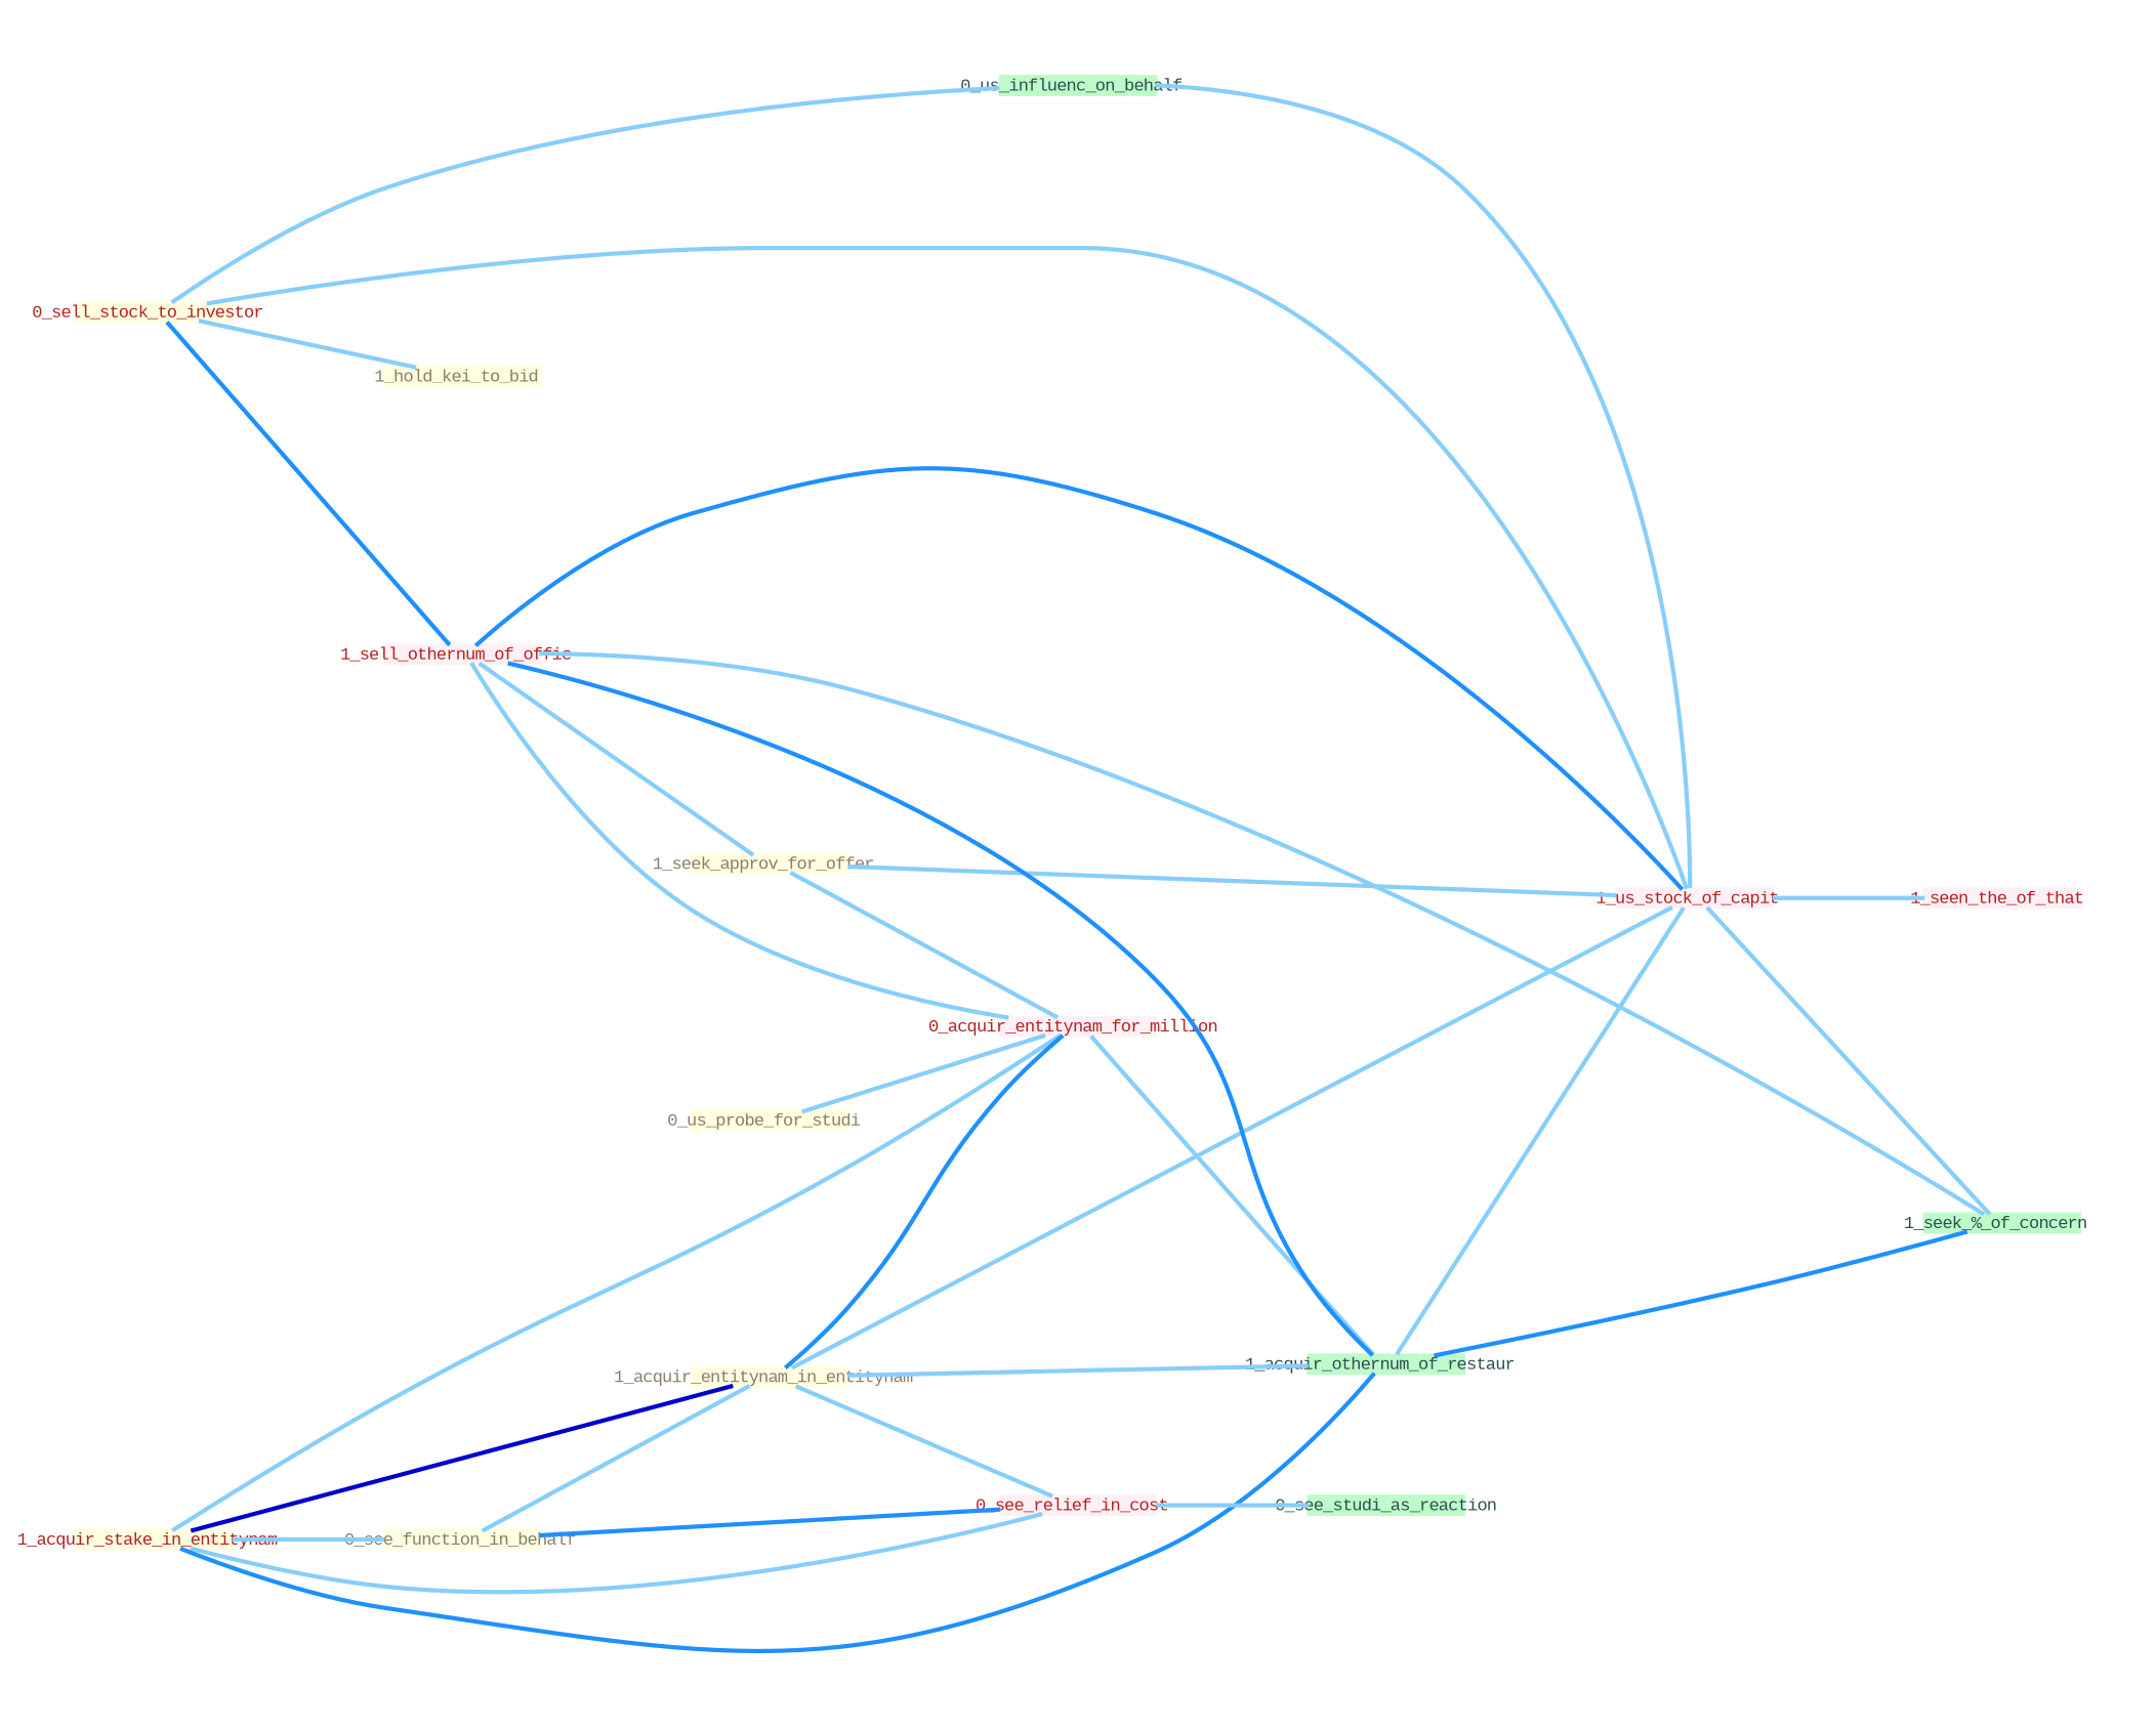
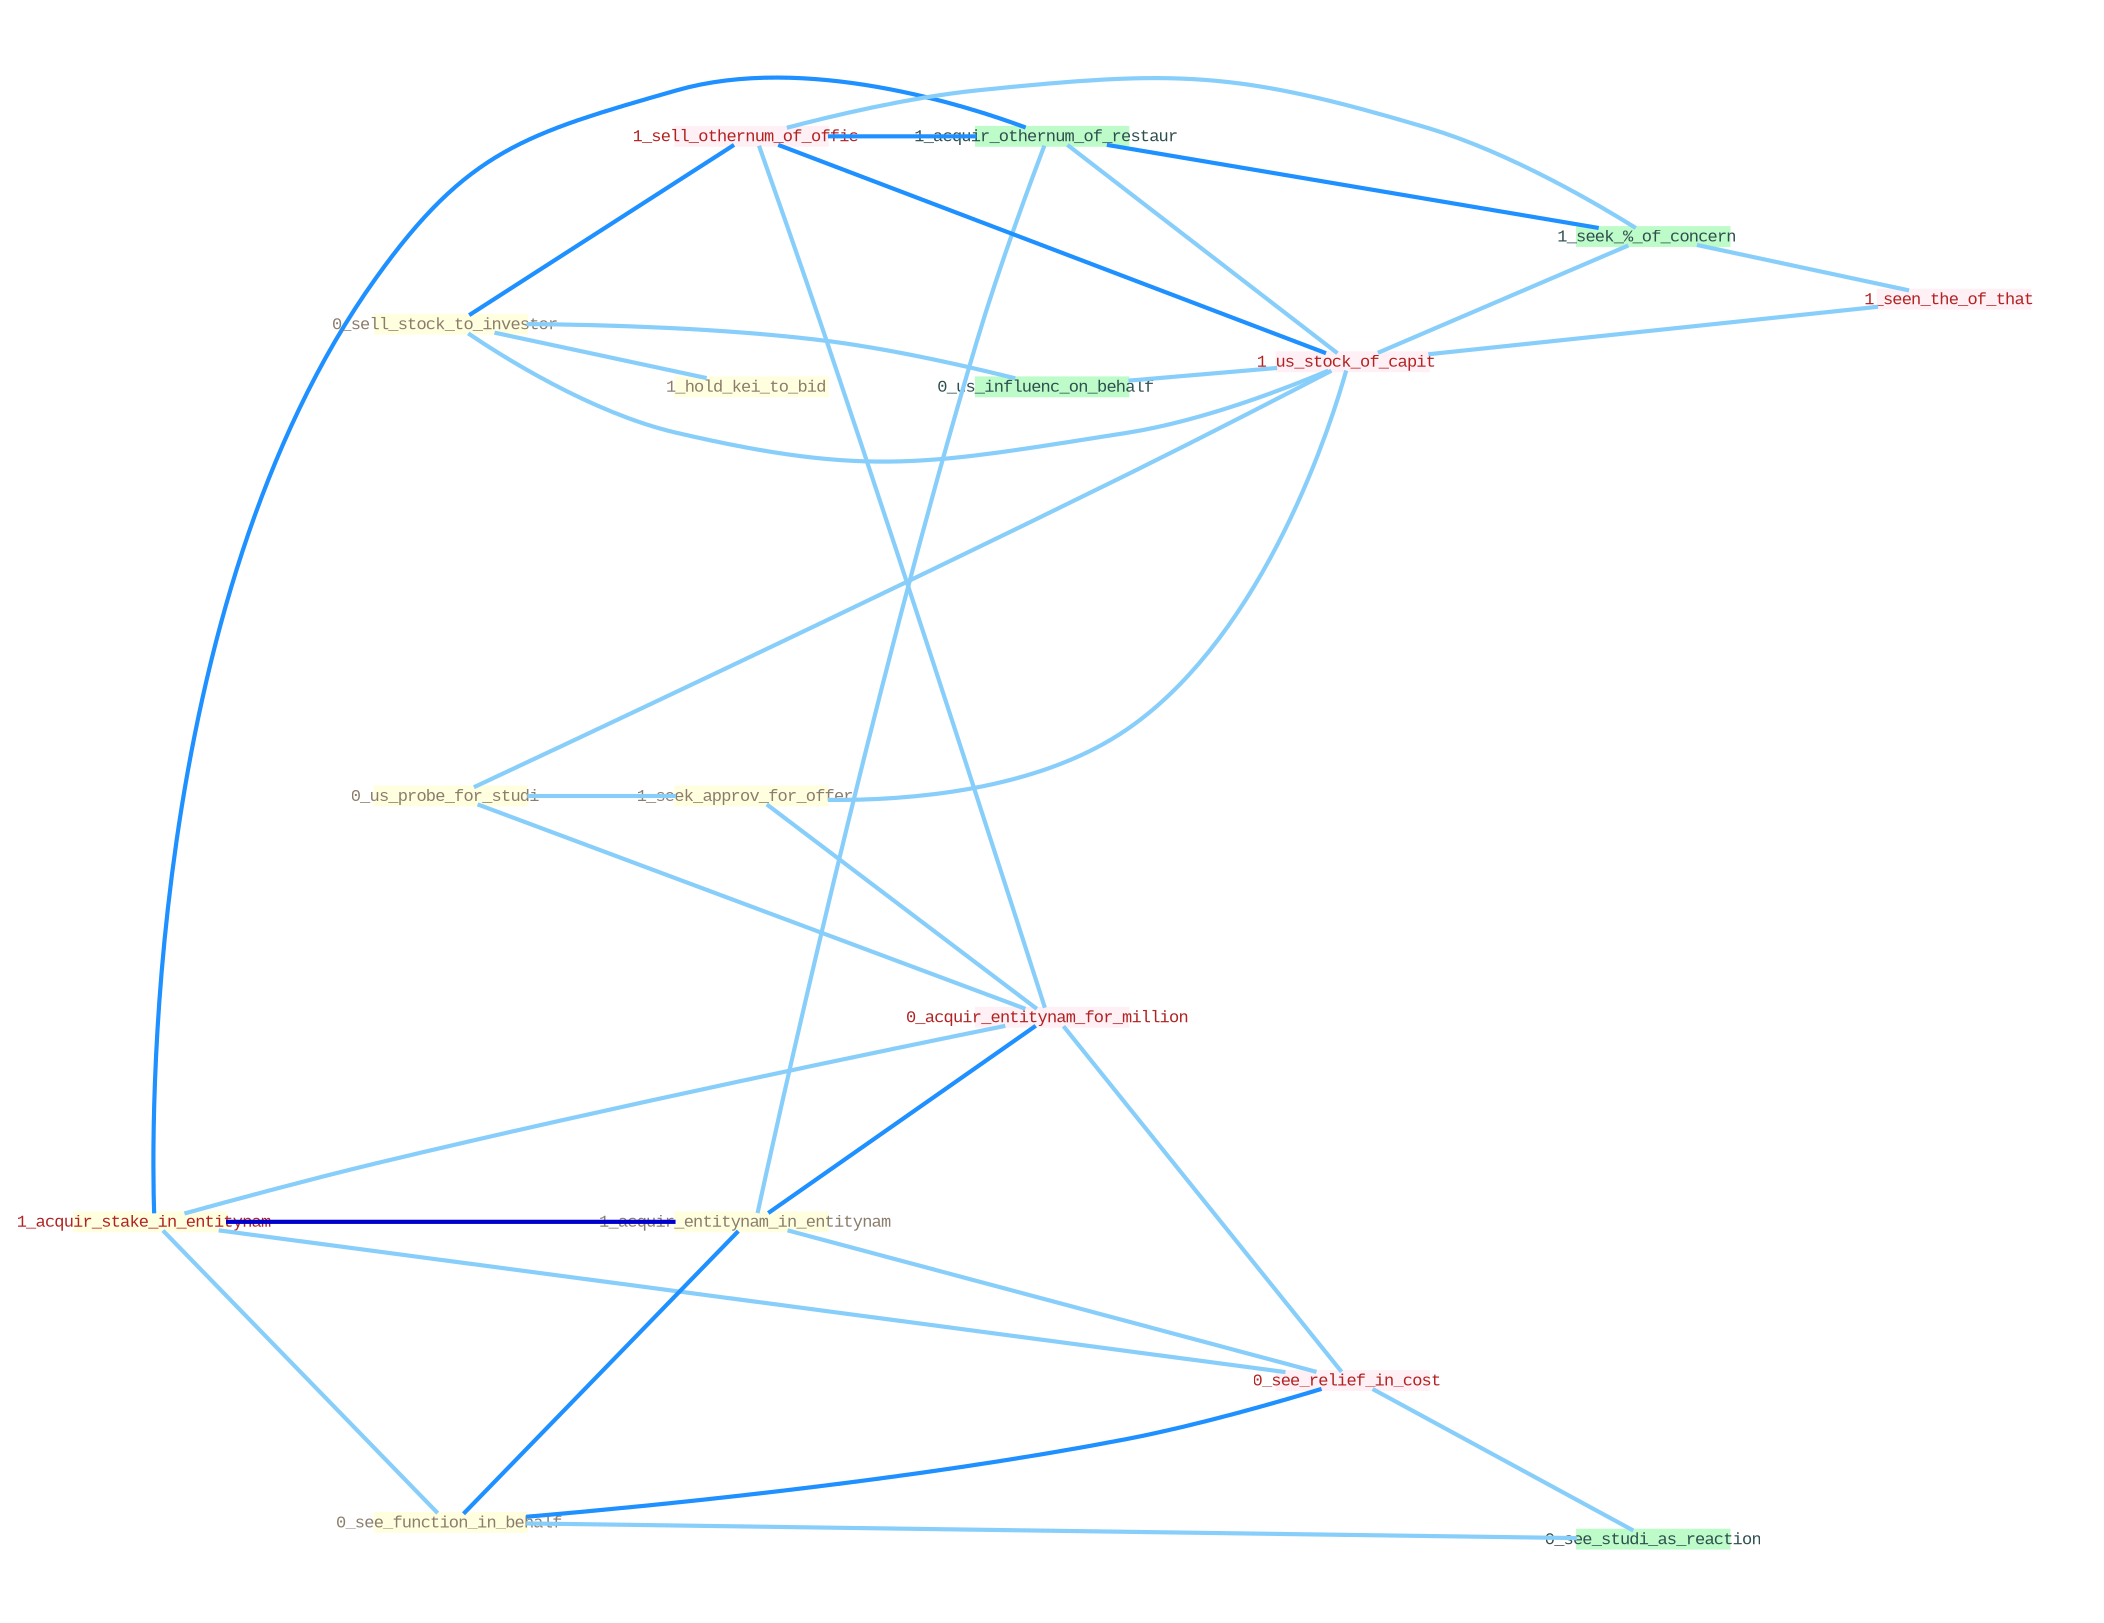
  graph {
    fontname="Liberation Mono"
    rankdir=LR
    node [color="#ffffe0" fixedsize=true fontcolor="#8b7d6b" fontname="Liberation Mono" fontsize=4 shape=polygon style=filled]
    edge [color="#87cefa" fontname="Liberation Mono" w=1]
    "0_us_probe_for_studi " [height=.06 width=.5]
    "1_acquir_stake_in_entitynam " [fontcolor="#b22222" height=.06 width=.5]
    n3 [height=.06 label="0_see_function_in_behalf" width=.5]
-   "0_sell_stock_to_investor " [fontcolor="#b22222" height=.06 width=.5]
+   "0_sell_stock_to_investor " [height=.06 width=.5]
    "1_acquir_entitynam_in_entitynam " [height=.06 width=.5]
    "1_hold_kei_to_bid " [height=.06 width=.5]
    "1_seek_approv_for_offer " [height=.06 width=.5]
    "0_acquir_entitynam_for_million " [color="#fff0f5" fontcolor="#b22222" height=.06 width=.5]
    "1_sell_othernum_of_offic " [color="#fff0f5" fontcolor="#b22222" height=.06 width=.5]
    "0_see_relief_in_cost " [color="#fff0f5" fontcolor="#b22222" height=.06 width=.5]
    "1_us_stock_of_capit " [color="#fff0f5" fontcolor="#b22222" height=.06 width=.5]
    "1_seen_the_of_that " [color="#fff0f5" fontcolor="#b22222" height=.06 width=.5]
    "1_acquir_othernum_of_restaur " [color="#BDFCC9" fontcolor="#2f4f4f" height=.06 width=.5]
    n14 [color="#BDFCC9" fontcolor="#2f4f4f" height=.06 label="0_see_studi_as_reaction" width=.5]
    "0_us_influenc_on_behalf " [color="#BDFCC9" fontcolor="#2f4f4f" height=.06 width=.5]
    "1_seek_%_of_concern " [color="#BDFCC9" fontcolor="#2f4f4f" height=.06 width=.5]
    subgraph sub_1 {
      "0_us_probe_for_studi "
      "1_acquir_stake_in_entitynam "
      n3
      "0_sell_stock_to_investor "
      "1_acquir_entitynam_in_entitynam "
      "1_hold_kei_to_bid "
      "1_seek_approv_for_offer "
    }
    subgraph sub_2 {
      "0_acquir_entitynam_for_million "
      "1_sell_othernum_of_offic "
      "0_see_relief_in_cost "
      "1_us_stock_of_capit "
      "1_seen_the_of_that "
    }
-   "1_sell_othernum_of_offic " -- "1_seek_approv_for_offer "
+   "0_us_probe_for_studi " -- "1_seek_approv_for_offer "
    "0_us_probe_for_studi " -- "0_acquir_entitynam_for_million "
-   "1_acquir_entitynam_in_entitynam " -- "1_us_stock_of_capit "
+   "0_us_probe_for_studi " -- "1_us_stock_of_capit "
    "1_acquir_stake_in_entitynam " -- n3
    "1_acquir_stake_in_entitynam " -- "1_acquir_entitynam_in_entitynam " [color="#0000cd" w=3]
    "1_acquir_stake_in_entitynam " -- "0_acquir_entitynam_for_million "
    "1_acquir_stake_in_entitynam " -- "0_see_relief_in_cost "
    "1_acquir_stake_in_entitynam " -- "1_acquir_othernum_of_restaur " [color="#1e90ff"]
-   n3 -- "1_acquir_entitynam_in_entitynam "
+   n3 -- "1_acquir_entitynam_in_entitynam " [color="#1e90ff"]
    n3 -- "0_see_relief_in_cost " [color="#1e90ff" w=2]
+   n3 -- n14
    "0_sell_stock_to_investor " -- "1_hold_kei_to_bid "
    "0_sell_stock_to_investor " -- "1_sell_othernum_of_offic " [color="#1e90ff"]
    "0_sell_stock_to_investor " -- "1_us_stock_of_capit "
    "0_sell_stock_to_investor " -- "0_us_influenc_on_behalf "
    "1_acquir_entitynam_in_entitynam " -- "0_acquir_entitynam_for_million " [color="#1e90ff" w=2]
    "1_acquir_entitynam_in_entitynam " -- "0_see_relief_in_cost "
    "1_acquir_entitynam_in_entitynam " -- "1_acquir_othernum_of_restaur "
    "1_seek_approv_for_offer " -- "0_acquir_entitynam_for_million "
    "1_seek_approv_for_offer " -- "1_us_stock_of_capit "
-   "0_acquir_entitynam_for_million " -- "1_acquir_othernum_of_restaur "
+   "0_acquir_entitynam_for_million " -- "0_see_relief_in_cost "
    "1_sell_othernum_of_offic " -- "0_acquir_entitynam_for_million "
    "1_sell_othernum_of_offic " -- "1_us_stock_of_capit " [color="#1e90ff"]
    "1_sell_othernum_of_offic " -- "1_acquir_othernum_of_restaur " [color="#1e90ff" w=2]
    "1_sell_othernum_of_offic " -- "1_seek_%_of_concern "
    "0_see_relief_in_cost " -- n14
    "1_us_stock_of_capit " -- "1_seen_the_of_that "
    "1_us_stock_of_capit " -- "1_seek_%_of_concern "
    "1_acquir_othernum_of_restaur " -- "1_us_stock_of_capit "
    "1_acquir_othernum_of_restaur " -- "1_seek_%_of_concern " [color="#1e90ff"]
    "0_us_influenc_on_behalf " -- "1_us_stock_of_capit "
+   "1_seek_%_of_concern " -- "1_seen_the_of_that "
  }
